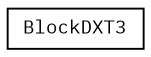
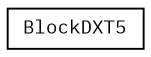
  digraph {
    rankdir=LR
    fontname="IBM Plex Mono"
-   n1 [color=black fillcolor=white fontname="IBM Plex Mono" fontsize=10 height=0.2 label=BlockDXT3 shape=record style=filled width=0.4]
+   n1 [color=black fillcolor=white fontname="IBM Plex Mono" fontsize=10 height=0.2 label=BlockDXT5 shape=record style=filled width=0.4]
  }
